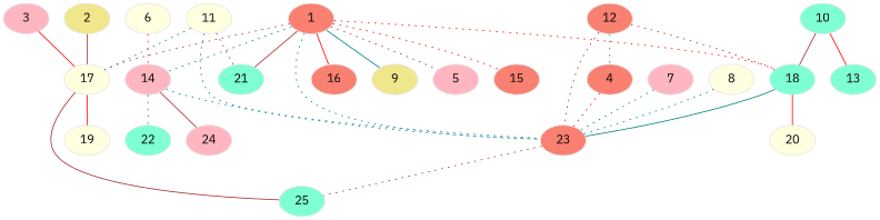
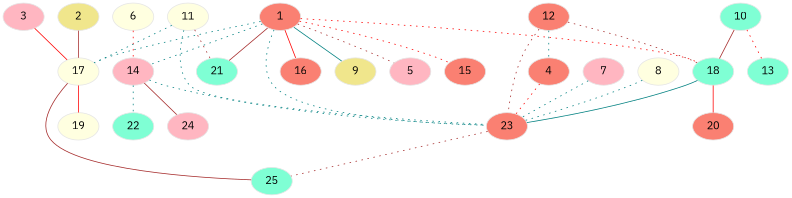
  graph {
    fontname="IBM Plex Sans"
    node [color=gray90 fillcolor=salmon fontname="IBM Plex Sans" style=filled]
    edge [color=teal fontname="IBM Plex Sans" style=dotted weight=1.0]
    5 [fillcolor=lightpink]
    1
    9 [fillcolor=khaki]
    14 [fillcolor=lightpink]
    15
    16
    17 [fillcolor=lightyellow]
    18 [fillcolor=aquamarine]
    21 [fillcolor=aquamarine]
    23
    4
    22 [fillcolor=aquamarine]
    24 [fillcolor=lightpink]
    19 [fillcolor=lightyellow]
    25 [fillcolor=aquamarine]
-   20 [fillcolor=lightyellow]
+   20
    2 [fillcolor=khaki]
    3 [fillcolor=lightpink]
    6 [fillcolor=lightyellow]
    7 [fillcolor=lightpink]
    8 [fillcolor=lightyellow]
    10 [fillcolor=aquamarine]
    13 [fillcolor=aquamarine]
    11 [fillcolor=lightyellow]
    12
    1 -- 5 [color=brown]
    1 -- 9 [style=solid]
    1 -- 14
    1 -- 15 [color=red weight=2.0]
    1 -- 16 [color=red style=solid]
-   1 -- 17 [color=brown weight=3.0]
+   1 -- 17 [weight=3.0]
    1 -- 18 [color=red]
    1 -- 21 [color=brown style=solid]
    1 -- 23
    14 -- 23
    14 -- 22
    14 -- 24 [color=brown style=solid]
    17 -- 19 [color=red style=solid]
    17 -- 25 [color=brown style=solid]
    18 -- 23 [style=solid]
    18 -- 20 [color=red style=solid]
    23 -- 25 [color=brown]
    4 -- 23 [color=red]
    2 -- 17 [color=brown style=solid]
    3 -- 17 [color=red style=solid]
    6 -- 14 [color=red]
    7 -- 23
    8 -- 23
    10 -- 18 [color=brown style=solid]
-   10 -- 13 [color=red style=solid]
+   10 -- 13 [color=red]
    11 -- 17
    11 -- 21 [color=brown]
    11 -- 23
    12 -- 18 [color=brown]
    12 -- 23 [color=brown]
    12 -- 4
  }
